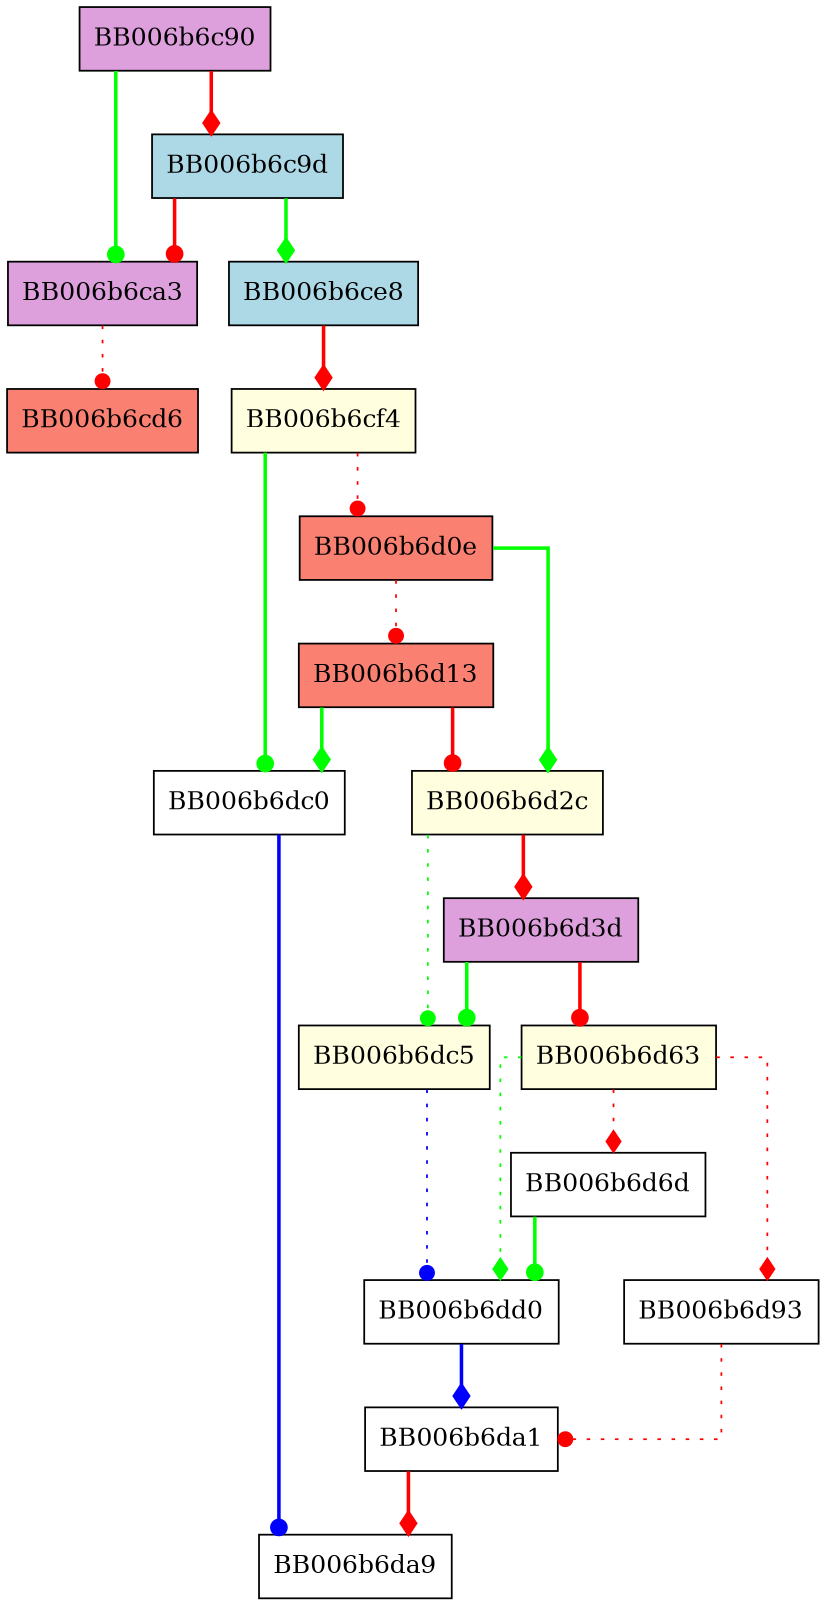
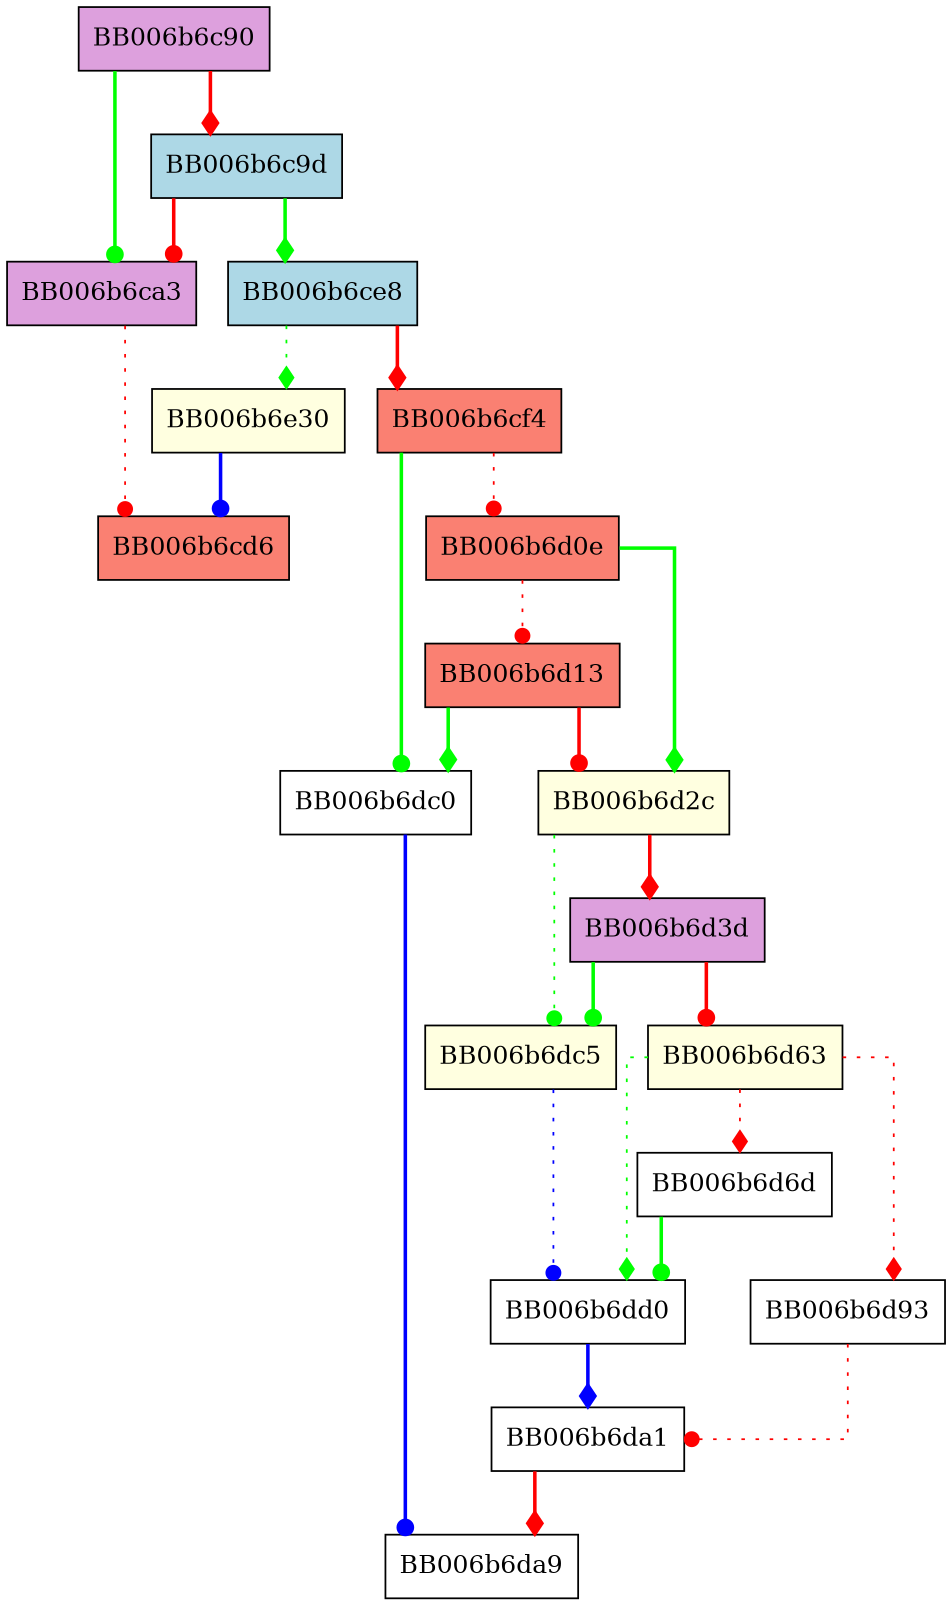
  digraph {
    splines=ortho
    node [fillcolor=white shape=box style=filled]
    edge [arrowhead=dot color=red style=bold]
    BB006b6c90 [fillcolor=plum]
    BB006b6ca3 [fillcolor=plum]
    BB006b6c9d [fillcolor=lightblue]
    BB006b6cd6 [fillcolor=salmon]
    BB006b6ce8 [fillcolor=lightblue]
-   BB006b6cf4 [fillcolor=lightyellow]
+   BB006b6e30 [fillcolor=lightyellow]
+   BB006b6cf4 [fillcolor=salmon]
    BB006b6dc0
    BB006b6d0e [fillcolor=salmon]
    BB006b6da9
    BB006b6d2c [fillcolor=lightyellow]
    BB006b6d13 [fillcolor=salmon]
    BB006b6dc5 [fillcolor=lightyellow]
    BB006b6d3d [fillcolor=plum]
    BB006b6dd0
    BB006b6d63 [fillcolor=lightyellow]
    BB006b6da1
    BB006b6d6d
    BB006b6d93
    BB006b6c90 -> BB006b6ca3 [color=green]
    BB006b6c90 -> BB006b6c9d [arrowhead=diamond]
    BB006b6ca3 -> BB006b6cd6 [style=dotted]
    BB006b6c9d -> BB006b6ca3
    BB006b6c9d -> BB006b6ce8 [arrowhead=diamond color=green]
+   BB006b6ce8 -> BB006b6e30 [arrowhead=diamond color=green style=dotted]
    BB006b6ce8 -> BB006b6cf4 [arrowhead=diamond]
+   BB006b6e30 -> BB006b6cd6 [color=blue]
    BB006b6cf4 -> BB006b6dc0 [color=green]
    BB006b6cf4 -> BB006b6d0e [style=dotted]
    BB006b6dc0 -> BB006b6da9 [color=blue]
    BB006b6d0e -> BB006b6d2c [arrowhead=diamond color=green]
    BB006b6d0e -> BB006b6d13 [style=dotted]
    BB006b6d2c -> BB006b6dc5 [color=green style=dotted]
    BB006b6d2c -> BB006b6d3d [arrowhead=diamond]
    BB006b6d13 -> BB006b6dc0 [arrowhead=diamond color=green]
    BB006b6d13 -> BB006b6d2c
    BB006b6dc5 -> BB006b6dd0 [color=blue style=dotted]
    BB006b6d3d -> BB006b6dc5 [color=green]
    BB006b6d3d -> BB006b6d63
    BB006b6dd0 -> BB006b6da1 [arrowhead=diamond color=blue]
    BB006b6d63 -> BB006b6dd0 [arrowhead=diamond color=green style=dotted]
    BB006b6d63 -> BB006b6d6d [arrowhead=diamond style=dotted]
    BB006b6d63 -> BB006b6d93 [arrowhead=diamond style=dotted]
    BB006b6da1 -> BB006b6da9 [arrowhead=diamond]
    BB006b6d6d -> BB006b6dd0 [color=green]
    BB006b6d93 -> BB006b6da1 [style=dotted]
  }
